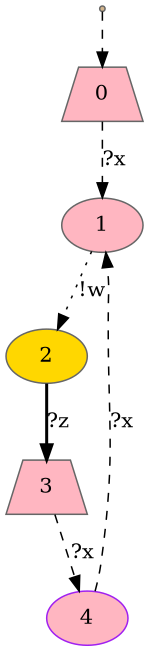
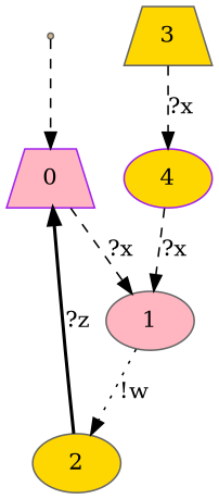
  digraph {
    node [color=gray40 fillcolor=gold shape=ellipse style=filled]
    edge [style=dashed]
    ENTRY [fillcolor=tan shape=point]
-   0 [fillcolor=lightpink shape=trapezium]
+   0 [color=purple fillcolor=lightpink shape=trapezium]
    1 [fillcolor=lightpink]
    2
-   3 [fillcolor=lightpink shape=trapezium]
-   4 [color=purple fillcolor=lightpink]
+   3 [shape=trapezium]
+   4 [color=purple]
    ENTRY -> 0
    0 -> 1 [label="?x"]
    1 -> 2 [label="!w" style=dotted]
-   2 -> 3 [label="?z" style=bold]
+   2 -> 0 [label="?z" style=bold]
    3 -> 4 [label="?x"]
    4 -> 1 [label="?x"]
  }
